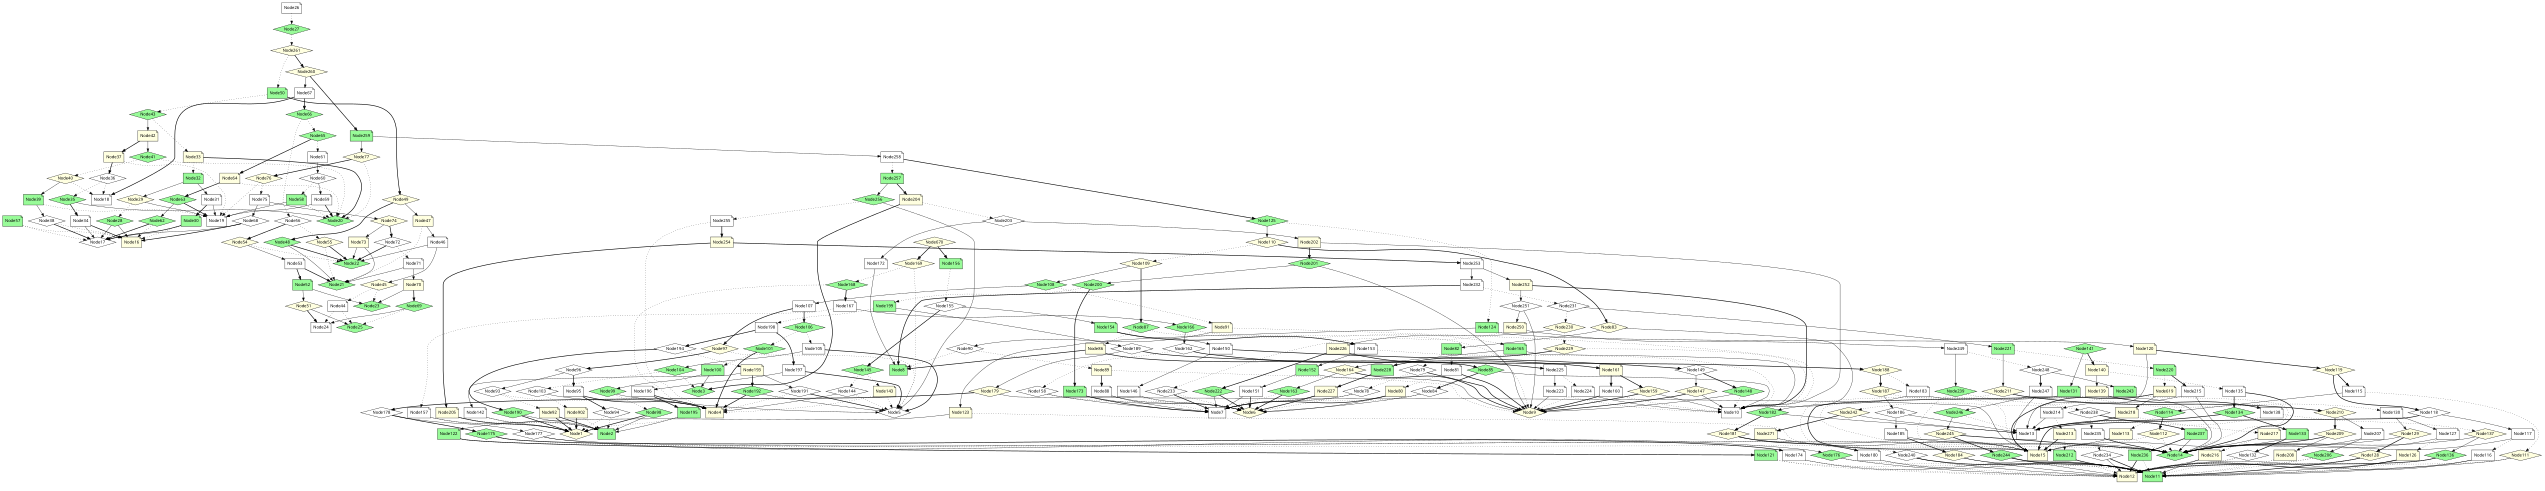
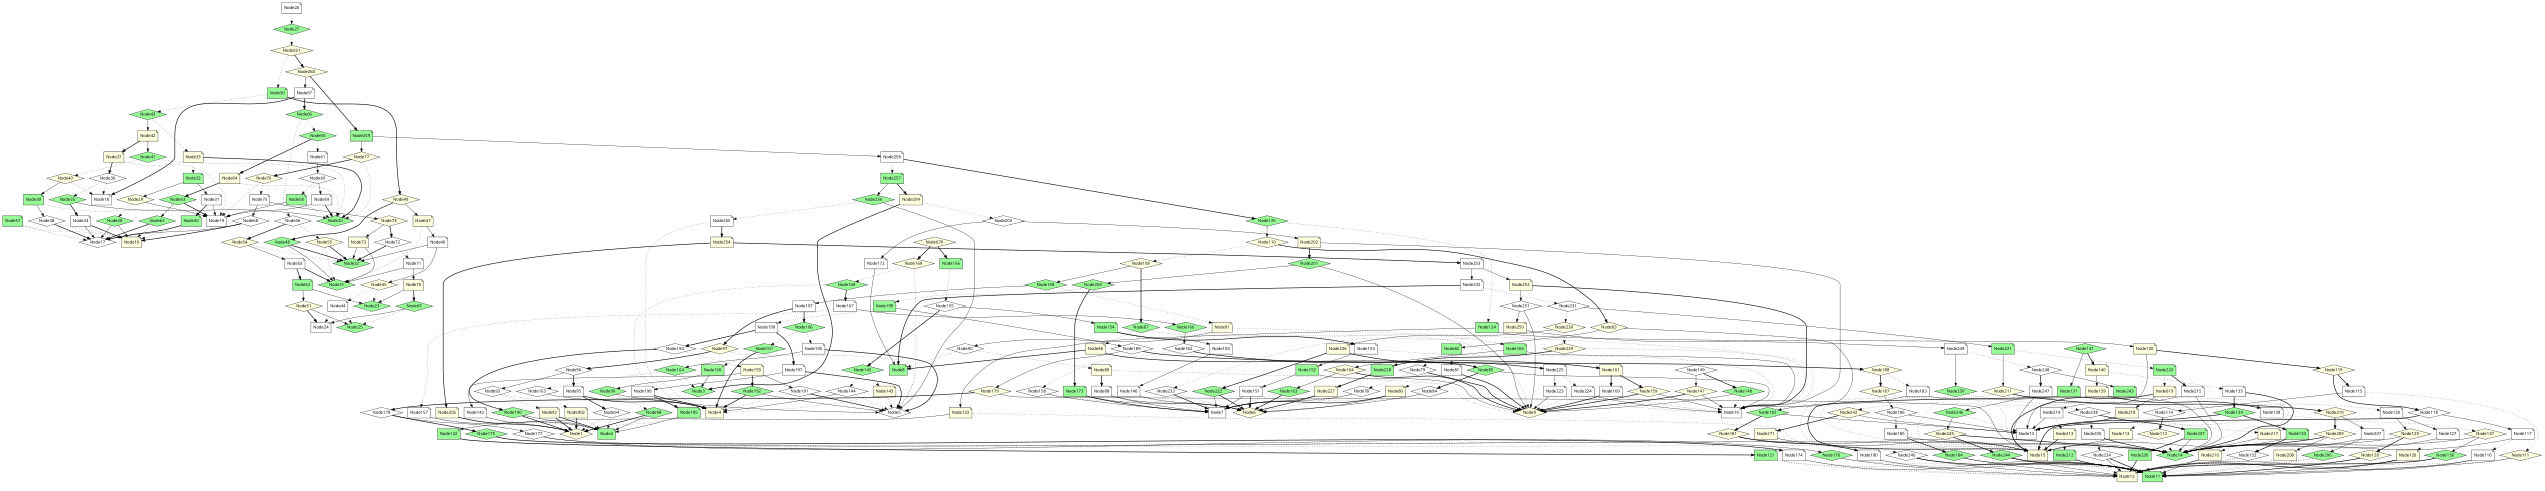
  digraph {
    fontname="Noto Sans"
    node [fillcolor=white fontname="Noto Sans" shape=note style=filled]
    edge [fontname="Noto Sans" style=solid]
    Node27 [fillcolor=palegreen shape=diamond]
    Node26
    Node261 [fillcolor=lightyellow shape=diamond]
    Node50 [fillcolor=palegreen]
    Node260 [fillcolor=lightyellow shape=diamond]
    Node43 [fillcolor=palegreen shape=diamond]
    Node49 [fillcolor=lightyellow shape=diamond]
    Node67
    Node259 [fillcolor=palegreen]
    Node28 [fillcolor=palegreen shape=diamond]
    Node17 [shape=diamond]
    Node16 [fillcolor=lightyellow]
    Node29 [fillcolor=lightyellow shape=diamond]
    Node19
    Node30 [fillcolor=palegreen]
    Node31
    Node32 [fillcolor=palegreen]
    Node33 [fillcolor=lightyellow]
    Node20 [fillcolor=palegreen shape=diamond]
    Node34
    Node35 [fillcolor=palegreen shape=diamond]
    Node36 [shape=diamond]
    Node18
    Node37 [fillcolor=lightyellow]
    Node38 [shape=diamond]
    Node39 [fillcolor=palegreen]
    Node40 [fillcolor=lightyellow shape=diamond]
    Node41 [fillcolor=palegreen shape=diamond]
    Node42 [fillcolor=lightyellow]
    Node44
    Node24
    Node25 [fillcolor=palegreen shape=diamond]
    Node45 [fillcolor=lightyellow shape=diamond]
    Node23 [fillcolor=palegreen shape=diamond]
    Node46
    Node22 [fillcolor=palegreen shape=diamond]
    Node47 [fillcolor=lightyellow]
    Node21 [fillcolor=palegreen shape=diamond]
    Node48 [fillcolor=palegreen shape=diamond]
    Node51 [fillcolor=lightyellow shape=diamond]
    Node52 [fillcolor=palegreen]
    Node53
    Node54 [fillcolor=lightyellow shape=diamond]
    Node55 [fillcolor=lightyellow shape=diamond]
    Node56 [shape=diamond]
    Node57 [fillcolor=palegreen]
    Node58 [fillcolor=palegreen]
    Node59
    Node60 [shape=diamond]
    Node61
    Node62 [fillcolor=palegreen shape=diamond]
    Node63 [fillcolor=palegreen shape=diamond]
    Node64 [fillcolor=lightyellow]
    Node65 [fillcolor=palegreen shape=diamond]
    Node66 [fillcolor=palegreen shape=diamond]
    Node68 [shape=diamond]
    Node69 [fillcolor=palegreen shape=diamond]
    Node70 [fillcolor=lightyellow]
    Node71
    Node72 [shape=diamond]
    Node73 [fillcolor=lightyellow]
    Node74 [fillcolor=lightyellow shape=diamond]
    Node75
    Node76 [fillcolor=lightyellow shape=diamond]
    Node77 [fillcolor=lightyellow shape=diamond]
    Node78 [shape=diamond]
    Node7
    Node6 [fillcolor=lightyellow shape=diamond]
    Node79 [shape=diamond]
    Node9 [fillcolor=lightyellow shape=diamond]
    Node80 [fillcolor=lightyellow]
    Node81
    Node82 [fillcolor=palegreen]
    Node83 [fillcolor=lightyellow shape=diamond]
    Node10
    Node84 [shape=diamond]
    Node85 [fillcolor=palegreen shape=diamond]
    Node86 [fillcolor=lightyellow]
    Node8 [fillcolor=palegreen]
    Node87 [fillcolor=palegreen shape=diamond]
    Node88
    Node89 [fillcolor=lightyellow]
    Node90 [shape=diamond]
    Node91 [fillcolor=lightyellow]
    Node92 [fillcolor=lightyellow]
    Node2 [fillcolor=palegreen]
    Node1 [fillcolor=lightyellow shape=diamond]
    Node93 [shape=diamond]
    Node4 [fillcolor=lightyellow]
    Node94 [shape=diamond]
    Node95
    Node96 [shape=diamond]
    Node97 [fillcolor=lightyellow shape=diamond]
    Node5 [shape=diamond]
    Node98 [fillcolor=palegreen shape=diamond]
    Node99 [fillcolor=palegreen shape=diamond]
    Node100 [fillcolor=palegreen]
    Node3 [fillcolor=palegreen shape=diamond]
    Node101 [fillcolor=palegreen shape=diamond]
    n100 [fillcolor=lightyellow label=Node902]
    Node103 [shape=diamond]
    Node104 [fillcolor=palegreen shape=diamond]
    Node105
    Node106 [fillcolor=palegreen shape=diamond]
    Node107
    Node108 [fillcolor=palegreen shape=diamond]
    Node109 [fillcolor=lightyellow shape=diamond]
    Node110 [fillcolor=lightyellow shape=diamond]
    Node111 [fillcolor=lightyellow shape=diamond]
    Node12 [fillcolor=lightyellow]
    Node11 [fillcolor=palegreen]
    Node112 [fillcolor=lightyellow shape=diamond]
    Node15 [fillcolor=lightyellow]
    Node14 [fillcolor=palegreen shape=diamond]
    Node113 [fillcolor=lightyellow]
-   Node114 [fillcolor=palegreen shape=diamond]
+   Node114 [shape=diamond]
    Node115
    Node116
    Node117
    Node118 [shape=diamond]
    Node119 [fillcolor=lightyellow shape=diamond]
    Node120 [fillcolor=lightyellow]
    Node13
    Node121 [fillcolor=palegreen]
    Node122 [fillcolor=palegreen]
    Node123 [fillcolor=lightyellow]
    Node124 [fillcolor=palegreen]
    Node125 [fillcolor=palegreen shape=diamond]
    Node126 [fillcolor=lightyellow]
    Node127
    Node128 [fillcolor=lightyellow shape=diamond]
    Node129 [fillcolor=lightyellow shape=diamond]
    Node130
    Node131 [fillcolor=palegreen]
    Node132 [shape=diamond]
    Node133 [fillcolor=palegreen]
    Node134 [fillcolor=palegreen shape=diamond]
    Node135
    Node136 [fillcolor=palegreen shape=diamond]
    Node137 [fillcolor=lightyellow shape=diamond]
    Node138
    Node139 [fillcolor=lightyellow]
    Node140 [fillcolor=lightyellow]
    Node141 [fillcolor=palegreen shape=diamond]
    Node142
    Node143 [fillcolor=lightyellow]
    Node144 [shape=diamond]
    Node145 [fillcolor=palegreen shape=diamond]
    Node146
    Node147 [fillcolor=lightyellow shape=diamond]
    Node148 [fillcolor=palegreen shape=diamond]
    Node149 [shape=diamond]
    Node150
    Node151
    Node152 [fillcolor=palegreen]
    Node153
    Node154 [fillcolor=palegreen]
    Node155 [shape=diamond]
    Node156 [fillcolor=palegreen]
    Node157
    Node158 [shape=diamond]
    Node159 [fillcolor=lightyellow shape=diamond]
    Node160
    Node161 [fillcolor=lightyellow]
    Node162 [shape=diamond]
    Node163 [fillcolor=palegreen shape=diamond]
    Node164 [fillcolor=lightyellow shape=diamond]
    Node165 [fillcolor=palegreen]
    Node166 [fillcolor=palegreen shape=diamond]
    Node167
    Node168 [fillcolor=palegreen shape=diamond]
    Node169 [fillcolor=lightyellow shape=diamond]
    n173 [fillcolor=lightyellow label=Node670 shape=diamond]
    Node172
    Node173 [fillcolor=palegreen]
    Node174
    Node175 [fillcolor=palegreen shape=diamond]
    Node176 [fillcolor=palegreen shape=diamond]
    Node177 [shape=diamond]
    Node178 [shape=diamond]
    Node179 [fillcolor=lightyellow shape=diamond]
    Node180
    Node181 [fillcolor=lightyellow shape=diamond]
    Node182 [fillcolor=palegreen shape=diamond]
    Node183
-   Node184 [fillcolor=lightyellow shape=diamond]
+   Node184 [fillcolor=palegreen shape=diamond]
    Node185
    Node186 [shape=diamond]
    Node187 [fillcolor=lightyellow shape=diamond]
    Node188 [fillcolor=lightyellow shape=diamond]
    Node189 [shape=diamond]
    Node190 [fillcolor=palegreen shape=diamond]
    Node191 [shape=diamond]
    Node192 [fillcolor=palegreen shape=diamond]
    Node193 [fillcolor=lightyellow]
    Node194 [shape=diamond]
    Node195 [fillcolor=palegreen]
    Node196
    Node197
    Node198
    Node199 [fillcolor=palegreen]
    Node200 [fillcolor=palegreen shape=diamond]
    Node201 [fillcolor=palegreen shape=diamond]
    Node202 [fillcolor=lightyellow]
    Node203 [shape=diamond]
    Node204 [fillcolor=lightyellow]
    Node205 [fillcolor=lightyellow]
    Node206 [fillcolor=palegreen shape=diamond]
    Node207
    Node208 [fillcolor=lightyellow]
    Node209 [fillcolor=lightyellow shape=diamond]
    Node210 [fillcolor=lightyellow shape=diamond]
    Node211 [fillcolor=lightyellow shape=diamond]
    Node212 [fillcolor=palegreen]
    Node213 [fillcolor=lightyellow]
    Node214
    Node215
    Node216 [fillcolor=lightyellow]
    Node217 [fillcolor=lightyellow]
    Node218 [fillcolor=lightyellow]
    n221 [fillcolor=lightyellow label=Node619]
    Node220 [fillcolor=palegreen]
    Node221 [fillcolor=palegreen]
    Node222 [fillcolor=palegreen shape=diamond]
    Node223
    Node224
    Node225
    Node226 [fillcolor=lightyellow]
    Node227 [fillcolor=lightyellow]
    Node228 [fillcolor=palegreen]
    Node229 [fillcolor=lightyellow shape=diamond]
    Node230 [fillcolor=lightyellow shape=diamond]
    Node231 [shape=diamond]
    Node232
    Node233 [shape=diamond]
    Node234 [shape=diamond]
    Node235
    Node236 [fillcolor=palegreen]
    Node237 [fillcolor=palegreen]
    Node238 [shape=diamond]
    Node239 [fillcolor=palegreen shape=diamond]
    Node240 [shape=diamond]
    n243 [fillcolor=lightyellow label=Node271]
    Node242 [fillcolor=lightyellow shape=diamond]
    Node243 [fillcolor=palegreen]
    Node244 [fillcolor=palegreen shape=diamond]
    Node245 [fillcolor=lightyellow shape=diamond]
    Node246 [fillcolor=palegreen shape=diamond]
    Node247
    Node248 [shape=diamond]
    Node249
    Node250 [fillcolor=lightyellow]
    Node251 [shape=diamond]
    Node252 [fillcolor=lightyellow]
    Node253
    Node254 [fillcolor=lightyellow]
    Node255
    Node256 [fillcolor=palegreen shape=diamond]
    Node257 [fillcolor=palegreen]
    Node258
    Node27 -> Node261 [style=dotted]
    Node26 -> Node27 [style=dotted]
    Node261 -> Node50 [style=dotted]
    Node261 -> Node260 [style=bold]
    Node50 -> Node43 [style=dotted]
    Node50 -> Node49 [style=bold]
    Node260 -> Node67
    Node260 -> Node259 [style=bold]
    Node43 -> Node33 [style=dotted]
    Node43 -> Node42
    Node49 -> Node47
    Node49 -> Node48 [style=bold]
    Node67 -> Node18 [style=bold]
    Node67 -> Node66 [style=bold]
    Node259 -> Node77
    Node259 -> Node258
    Node28 -> Node17
    Node28 -> Node16
    Node29 -> Node28 [style=dotted]
    Node29 -> Node19
    Node30 -> Node17 [style=bold]
    Node30 -> Node16 [style=dotted]
    Node31 -> Node19
    Node31 -> Node30 [style=bold]
    Node32 -> Node29
    Node32 -> Node31
    Node33 -> Node32 [style=dotted]
    Node33 -> Node20 [style=bold]
    Node34 -> Node17
    Node34 -> Node16 [style=bold]
    Node35 -> Node20
    Node35 -> Node34 [style=bold]
    Node36 -> Node35 [style=dotted]
    Node36 -> Node18 [style=dotted]
    Node37 -> Node19 [style=dotted]
    Node37 -> Node36 [style=bold]
    Node38 -> Node17 [style=bold]
    Node38 -> Node16 [style=dotted]
    Node39 -> Node19 [style=dotted]
    Node39 -> Node38
    Node40 -> Node18 [style=dotted]
    Node40 -> Node39
    Node41 -> Node20 [style=dotted]
    Node41 -> Node40 [style=dotted]
    Node42 -> Node37 [style=bold]
    Node42 -> Node41
    Node44 -> Node24 [style=dotted]
    Node44 -> Node25 [style=dotted]
    Node45 -> Node44 [style=dotted]
    Node45 -> Node23 [style=dotted]
    Node46 -> Node45
    Node46 -> Node22
    Node47 -> Node46
    Node47 -> Node21 [style=dotted]
    Node48 -> Node22 [style=bold]
    Node48 -> Node21
    Node51 -> Node24 [style=bold]
    Node51 -> Node25
    Node52 -> Node23
    Node52 -> Node51
    Node53 -> Node21 [style=bold]
    Node53 -> Node52 [style=bold]
    Node54 -> Node22 [style=dotted]
    Node54 -> Node53
    Node55 -> Node22 [style=bold]
    Node55 -> Node21 [style=dotted]
    Node56 -> Node54 [style=bold]
    Node56 -> Node55 [style=dotted]
    Node57 -> Node17 [style=dotted]
    Node57 -> Node16 [style=dotted]
    Node58 -> Node19
    Node58 -> Node20 [style=dotted]
    Node59 -> Node19
    Node59 -> Node20 [style=bold]
    Node60 -> Node58 [style=dotted]
    Node60 -> Node59
    Node61 -> Node60
    Node62 -> Node17 [style=bold]
    Node62 -> Node16 [style=dotted]
    Node63 -> Node19 [style=bold]
    Node63 -> Node62
    Node64 -> Node20 [style=dotted]
    Node64 -> Node63 [style=bold]
    Node65 -> Node61 [style=dotted]
    Node65 -> Node64 [style=bold]
    Node66 -> Node56 [style=dotted]
    Node66 -> Node65 [style=dotted]
    Node68 -> Node17
    Node68 -> Node16 [style=bold]
    Node69 -> Node24
    Node69 -> Node25 [style=dotted]
    Node70 -> Node23
    Node70 -> Node69 [style=bold]
    Node71 -> Node21
    Node71 -> Node70
    Node72 -> Node22 [style=bold]
    Node72 -> Node71 [style=dotted]
    Node73 -> Node22
    Node73 -> Node21
    Node74 -> Node72 [style=bold]
    Node74 -> Node73
    Node75 -> Node68
    Node75 -> Node74
    Node76 -> Node19 [style=dotted]
    Node76 -> Node75 [style=dotted]
    Node77 -> Node20 [style=dotted]
    Node77 -> Node76 [style=bold]
    Node78 -> Node7
    Node78 -> Node6 [style=dotted]
    Node79 -> Node78 [style=dotted]
    Node79 -> Node9 [style=bold]
    Node80 -> Node7 [style=bold]
    Node80 -> Node6
    Node81 -> Node9 [style=bold]
    Node81 -> Node80 [style=dotted]
    Node82 -> Node79 [style=dotted]
    Node82 -> Node81 [style=dotted]
    Node83 -> Node82
    Node83 -> Node10
    Node84 -> Node7 [style=dotted]
    Node84 -> Node6
    Node85 -> Node10
    Node85 -> Node84 [style=bold]
    Node86 -> Node85 [style=bold]
    Node86 -> Node8 [style=bold]
    Node87 -> Node9 [style=dotted]
    Node87 -> Node86 [style=dotted]
    Node88 -> Node7
    Node88 -> Node6
    Node89 -> Node9 [style=dotted]
    Node89 -> Node88 [style=bold]
    Node90 -> Node8 [style=dotted]
    Node90 -> Node89 [style=dotted]
    Node91 -> Node10 [style=dotted]
    Node91 -> Node90
    Node92 -> Node2 [style=bold]
    Node92 -> Node1 [style=bold]
    Node93 -> Node92 [style=dotted]
    Node93 -> Node4 [style=dotted]
    Node94 -> Node2 [style=dotted]
    Node94 -> Node1 [style=dotted]
    Node95 -> Node4 [style=bold]
    Node95 -> Node94 [style=bold]
    Node96 -> Node93
    Node96 -> Node95 [style=bold]
    Node97 -> Node96 [style=bold]
    Node97 -> Node5 [style=dotted]
    Node98 -> Node2
    Node98 -> Node1 [style=bold]
    Node99 -> Node5
    Node99 -> Node98 [style=dotted]
    Node100 -> Node99
    Node100 -> Node3
    Node101 -> Node4 [style=bold]
    Node101 -> Node100 [style=dotted]
    n100 -> Node2 [style=dotted]
    n100 -> Node1 [style=bold]
    Node103 -> Node4
    Node103 -> n100 [style=dotted]
    Node104 -> Node3 [style=dotted]
    Node104 -> Node103 [style=dotted]
    Node105 -> Node5 [style=bold]
    Node105 -> Node104
    Node106 -> Node101 [style=dotted]
    Node106 -> Node105 [style=dotted]
    Node107 -> Node97 [style=bold]
    Node107 -> Node106 [style=bold]
    Node108 -> Node91 [style=dotted]
    Node108 -> Node107
    Node109 -> Node87 [style=bold]
    Node109 -> Node108
    Node110 -> Node83 [style=bold]
    Node110 -> Node109 [style=dotted]
    Node111 -> Node12 [style=dotted]
    Node111 -> Node11
    Node112 -> Node15 [style=dotted]
    Node112 -> Node14 [style=dotted]
    Node113 -> Node15
    Node113 -> Node14 [style=dotted]
    Node114 -> Node112 [style=bold]
    Node114 -> Node113 [style=dotted]
    Node115 -> Node111 [style=dotted]
    Node115 -> Node114
    Node116 -> Node12
    Node116 -> Node11
    Node117 -> Node14
    Node117 -> Node116 [style=dotted]
    Node118 -> Node15 [style=bold]
    Node118 -> Node117
    Node119 -> Node115 [style=bold]
    Node119 -> Node118 [style=bold]
    Node120 -> Node119 [style=bold]
    Node120 -> Node13
    Node121 -> Node12 [style=dotted]
    Node121 -> Node11 [style=dotted]
    Node122 -> Node14 [style=dotted]
    Node122 -> Node121 [style=bold]
    Node123 -> Node15 [style=dotted]
    Node123 -> Node122
    Node124 -> Node120
    Node124 -> Node123
    Node125 -> Node110
    Node125 -> Node124 [style=dotted]
    Node126 -> Node12 [style=bold]
    Node126 -> Node11
    Node127 -> Node14
    Node127 -> Node126 [style=dotted]
    Node128 -> Node12 [style=dotted]
    Node128 -> Node11 [style=bold]
    Node129 -> Node14
    Node129 -> Node128 [style=bold]
    Node130 -> Node127
    Node130 -> Node129
    Node131 -> Node15 [style=bold]
    Node131 -> Node130 [style=dotted]
    Node132 -> Node12 [style=dotted]
    Node132 -> Node11 [style=dotted]
    Node133 -> Node15
    Node133 -> Node132 [style=bold]
    Node134 -> Node13 [style=bold]
    Node134 -> Node133 [style=bold]
    Node135 -> Node14 [style=bold]
    Node135 -> Node134 [style=bold]
    Node136 -> Node12 [style=bold]
    Node136 -> Node11 [style=dotted]
    Node137 -> Node14
    Node137 -> Node136
    Node138 -> Node13 [style=dotted]
    Node138 -> Node137 [style=dotted]
    Node139 -> Node15 [style=dotted]
    Node139 -> Node138 [style=bold]
    Node140 -> Node135 [style=dotted]
    Node140 -> Node139
    Node141 -> Node131
    Node141 -> Node140 [style=bold]
    Node142 -> Node2 [style=dotted]
    Node142 -> Node1
    Node143 -> Node4 [style=dotted]
    Node143 -> Node5 [style=dotted]
    Node144 -> Node4
    Node144 -> Node5 [style=dotted]
    Node145 -> Node143 [style=dotted]
    Node145 -> Node144 [style=dotted]
    Node146 -> Node7 [style=dotted]
    Node146 -> Node6
    Node147 -> Node9 [style=bold]
    Node147 -> Node10
    Node148 -> Node9
    Node148 -> Node10 [style=dotted]
    Node149 -> Node147
    Node149 -> Node148 [style=bold]
    Node150 -> Node146
-   Node150 -> Node149 [style=bold]
    Node151 -> Node7
    Node151 -> Node6 [style=bold]
    Node152 -> Node9
    Node152 -> Node151
    Node153 -> Node10 [style=dotted]
    Node153 -> Node152
    Node154 -> Node150
    Node154 -> Node153 [style=bold]
    Node155 -> Node145 [style=bold]
    Node155 -> Node154
    Node156 -> Node155 [style=dotted]
    Node157 -> Node2
    Node157 -> Node1 [style=dotted]
    Node158 -> Node7
    Node158 -> Node6 [style=dotted]
    Node159 -> Node9 [style=bold]
    Node159 -> Node10
    Node160 -> Node9 [style=bold]
    Node160 -> Node10 [style=dotted]
    Node161 -> Node159 [style=bold]
    Node161 -> Node160 [style=bold]
    Node162 -> Node158 [style=dotted]
    Node162 -> Node161 [style=bold]
    Node163 -> Node7 [style=dotted]
    Node163 -> Node6 [style=bold]
    Node164 -> Node9 [style=bold]
    Node164 -> Node163
    Node165 -> Node10
    Node165 -> Node164
    Node166 -> Node162
    Node166 -> Node165 [style=dotted]
    Node167 -> Node157 [style=dotted]
    Node167 -> Node166
    Node168 -> Node4 [style=dotted]
    Node168 -> Node167 [style=bold]
    Node169 -> Node5 [style=dotted]
    Node169 -> Node168 [style=dotted]
    n173 -> Node156 [style=bold]
    n173 -> Node169 [style=bold]
    Node172 -> Node8
    Node173 -> Node7 [style=bold]
    Node173 -> Node6
    Node174 -> Node12 [style=dotted]
    Node174 -> Node11
    Node175 -> Node14 [style=dotted]
    Node175 -> Node174 [style=bold]
    Node176 -> Node12
    Node176 -> Node11 [style=dotted]
    Node177 -> Node14
    Node177 -> Node176
    Node178 -> Node175 [style=bold]
    Node178 -> Node177
    Node179 -> Node15
    Node179 -> Node178 [style=bold]
    Node180 -> Node12 [style=dotted]
    Node180 -> Node11
    Node181 -> Node15
    Node181 -> Node180 [style=bold]
    Node182 -> Node13
    Node182 -> Node181 [style=bold]
    Node183 -> Node14
    Node183 -> Node182
    Node184 -> Node12
    Node184 -> Node11
    Node185 -> Node14
    Node185 -> Node184 [style=bold]
    Node186 -> Node13
    Node186 -> Node185
    Node187 -> Node15 [style=dotted]
    Node187 -> Node186
    Node188 -> Node183 [style=dotted]
    Node188 -> Node187 [style=bold]
    Node189 -> Node179
    Node189 -> Node188 [style=bold]
    Node190 -> Node2
    Node190 -> Node1 [style=bold]
    Node191 -> Node4 [style=dotted]
    Node191 -> Node5 [style=bold]
    Node192 -> Node4 [style=bold]
    Node192 -> Node5
    Node193 -> Node142
    Node193 -> Node191
    Node193 -> Node192 [style=bold]
    Node194 -> Node190 [style=bold]
    Node194 -> Node193 [style=dotted]
    Node195 -> Node2
    Node195 -> Node1 [style=dotted]
    Node196 -> Node4 [style=bold]
    Node196 -> Node195 [style=bold]
    Node197 -> Node5 [style=bold]
    Node197 -> Node196
    Node198 -> Node194 [style=bold]
    Node198 -> Node197 [style=bold]
    Node199 -> Node189
    Node199 -> Node198 [style=dotted]
    Node200 -> Node173 [style=bold]
    Node200 -> Node199 [style=dotted]
    Node201 -> Node9
    Node201 -> Node200
    Node202 -> Node10
    Node202 -> Node201 [style=bold]
    Node203 -> Node172
    Node203 -> Node202
    Node204 -> Node3 [style=bold]
    Node204 -> Node203 [style=dotted]
    Node205 -> Node2 [style=dotted]
    Node205 -> Node1 [style=bold]
    Node206 -> Node12 [style=dotted]
    Node206 -> Node11 [style=dotted]
    Node207 -> Node14
    Node207 -> Node206
    Node208 -> Node12 [style=dotted]
    Node208 -> Node11 [style=dotted]
    Node209 -> Node14 [style=bold]
    Node209 -> Node208
    Node210 -> Node207
    Node210 -> Node209 [style=bold]
    Node211 -> Node15 [style=dotted]
    Node211 -> Node210 [style=bold]
    Node212 -> Node12 [style=dotted]
    Node212 -> Node11 [style=bold]
    Node213 -> Node15 [style=bold]
    Node213 -> Node212 [style=dotted]
    Node214 -> Node13
    Node214 -> Node213 [style=dotted]
    Node215 -> Node14
    Node215 -> Node214
    Node216 -> Node12
    Node216 -> Node11
    Node217 -> Node14
    Node217 -> Node216 [style=dotted]
    Node218 -> Node13 [style=bold]
    Node218 -> Node217 [style=dotted]
    n221 -> Node15 [style=bold]
    n221 -> Node218
    Node220 -> Node215 [style=bold]
    Node220 -> n221 [style=dotted]
    Node221 -> Node211
    Node221 -> Node220 [style=dotted]
    Node222 -> Node7
    Node222 -> Node6 [style=bold]
    Node223 -> Node9
    Node223 -> Node10 [style=dotted]
    Node224 -> Node9 [style=dotted]
    Node224 -> Node10
    Node225 -> Node223
    Node225 -> Node224 [style=dotted]
    Node226 -> Node222 [style=bold]
    Node226 -> Node225 [style=bold]
    Node227 -> Node7
    Node227 -> Node6 [style=bold]
    Node228 -> Node227 [style=bold]
    Node229 -> Node10 [style=dotted]
    Node229 -> Node228 [style=bold]
    Node230 -> Node226
    Node230 -> Node229 [style=dotted]
    Node231 -> Node221
    Node231 -> Node230 [style=dotted]
    Node232 -> Node8 [style=bold]
    Node232 -> Node231 [style=dotted]
    Node233 -> Node7 [style=bold]
    Node233 -> Node6 [style=dotted]
    Node234 -> Node12
    Node234 -> Node11 [style=bold]
    Node235 -> Node14 [style=bold]
    Node235 -> Node234 [style=dotted]
    Node236 -> Node12 [style=bold]
    Node236 -> Node11 [style=dotted]
    Node237 -> Node14
    Node237 -> Node236 [style=bold]
    Node238 -> Node235 [style=dotted]
    Node238 -> Node237 [style=bold]
    Node239 -> Node15 [style=dotted]
    Node239 -> Node238 [style=dotted]
    Node240 -> Node12
    Node240 -> Node11 [style=bold]
    n243 -> Node15
    n243 -> Node240 [style=dotted]
    Node242 -> Node13
    Node242 -> n243 [style=bold]
    Node243 -> Node14 [style=dotted]
    Node243 -> Node242 [style=dotted]
    Node244 -> Node12
    Node244 -> Node11 [style=bold]
    Node245 -> Node14 [style=bold]
    Node245 -> Node244 [style=bold]
    Node246 -> Node13 [style=dotted]
    Node246 -> Node245
    Node247 -> Node15
    Node247 -> Node246
    Node248 -> Node243
    Node248 -> Node247 [style=bold]
    Node249 -> Node239
    Node249 -> Node248 [style=dotted]
    Node250 -> Node233 [style=dotted]
    Node250 -> Node249
    Node251 -> Node9
    Node251 -> Node250
    Node252 -> Node10 [style=bold]
    Node252 -> Node251
    Node253 -> Node232
    Node253 -> Node252
    Node254 -> Node205 [style=bold]
    Node254 -> Node253 [style=bold]
    Node255 -> Node4 [style=dotted]
    Node255 -> Node254 [style=bold]
    Node256 -> Node5
    Node256 -> Node255 [style=dotted]
    Node257 -> Node204 [style=bold]
    Node257 -> Node256
    Node258 -> Node125 [style=bold]
    Node258 -> Node257 [style=dotted]
  }
